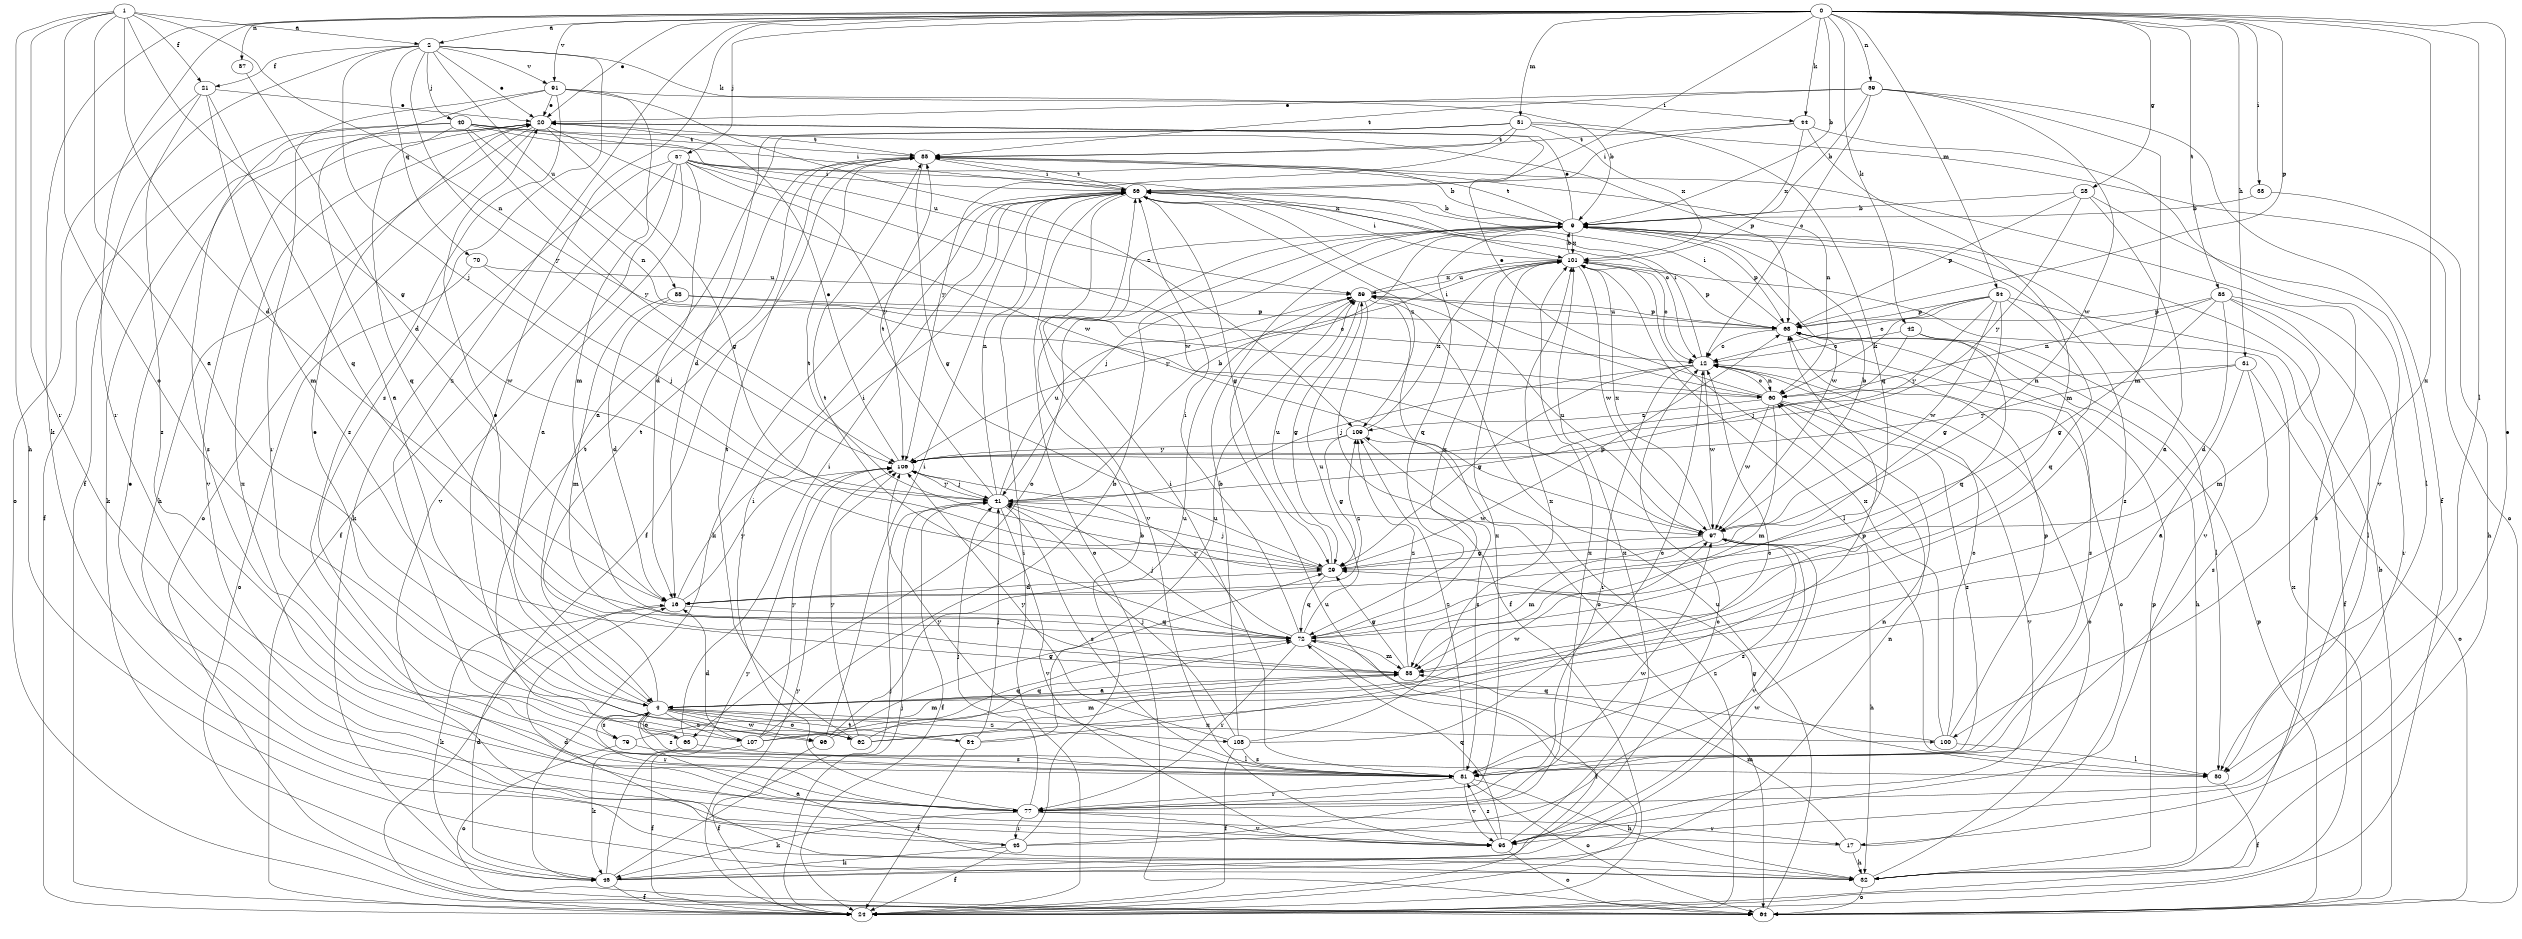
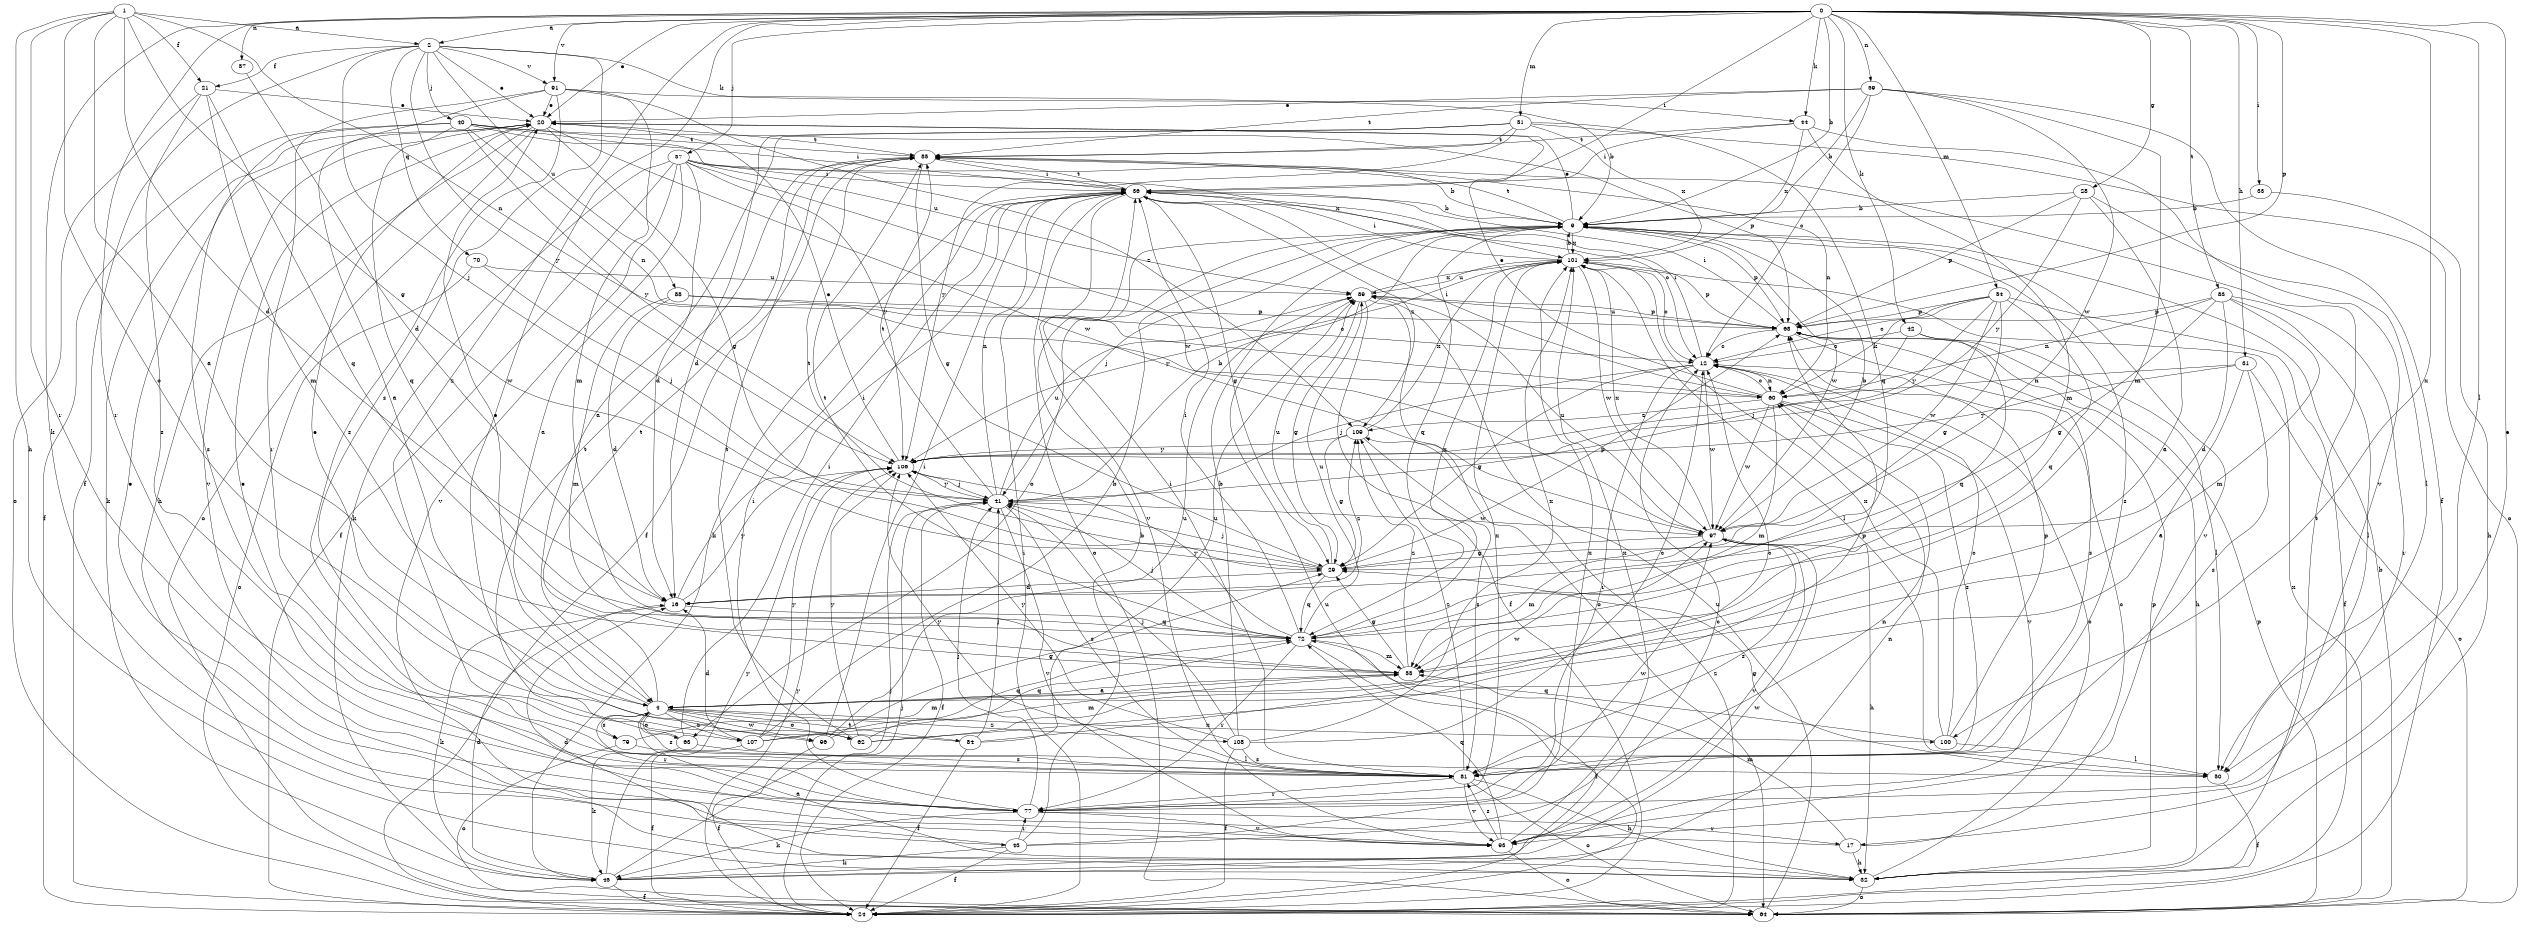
  strict digraph {
    0
    2
    9
    17
    20
    28
    31
    33
    36
    37
    42
    43
    44
    50
    51
    54
    57
    59
    68
    77
    83
    91
    96
    100
    107
    21
    24
    40
    41
    70
    79
    88
    106
    63
    81
    85
    72
    93
    97
    101
    32
    12
    55
    29
    45
    64
    4
    60
    109
    16
    89
    1
    62
    84
    108
    0 -> 2 [label=a]
    0 -> 9 [label=b]
    0 -> 17 [label=e]
    0 -> 20 [label=e]
    0 -> 28 [label=g]
    0 -> 31 [label=h]
    0 -> 33 [label=i]
    0 -> 36 [label=i]
    0 -> 37 [label=j]
    0 -> 42 [label=k]
    0 -> 43 [label=k]
    0 -> 44 [label=k]
    0 -> 50 [label=l]
    0 -> 51 [label=m]
    0 -> 54 [label=m]
    0 -> 57 [label=n]
    0 -> 59 [label=n]
    0 -> 68 [label=p]
    0 -> 77 [label=r]
    0 -> 83 [label=t]
    0 -> 91 [label=v]
    0 -> 96 [label=w]
    0 -> 100 [label=x]
    0 -> 107 [label=z]
    2 -> 20 [label=e]
    2 -> 44 [label=k]
    2 -> 91 [label=v]
    2 -> 21 [label=f]
    2 -> 24 [label=f]
    2 -> 40 [label=j]
    2 -> 41 [label=j]
    2 -> 70 [label=q]
    2 -> 79 [label=s]
    2 -> 88 [label=u]
    2 -> 106 [label=y]
    9 -> 20 [label=e]
    9 -> 68 [label=p]
    9 -> 41 [label=j]
    9 -> 63 [label=o]
    9 -> 81 [label=s]
    9 -> 85 [label=t]
    9 -> 72 [label=q]
    9 -> 93 [label=v]
    9 -> 97 [label=w]
    9 -> 101 [label=x]
-   17 -> 20 [label=x]
+   17 -> 20 [label=e]
    17 -> 32 [label=h]
    17 -> 12 [label=c]
    17 -> 55 [label=m]
    20 -> 85 [label=t]
    20 -> 93 [label=v]
    20 -> 97 [label=w]
    20 -> 32 [label=h]
    20 -> 29 [label=g]
    20 -> 45 [label=k]
    20 -> 64 [label=o]
    28 -> 9 [label=b]
    28 -> 50 [label=l]
    28 -> 68 [label=p]
    28 -> 106 [label=y]
    28 -> 4 [label=a]
    31 -> 106 [label=y]
    31 -> 81 [label=s]
    31 -> 64 [label=o]
    31 -> 4 [label=a]
    31 -> 60 [label=n]
    33 -> 9 [label=b]
    33 -> 32 [label=h]
    36 -> 9 [label=b]
    36 -> 85 [label=t]
    36 -> 93 [label=v]
    36 -> 12 [label=c]
    36 -> 29 [label=g]
    36 -> 45 [label=k]
    36 -> 64 [label=o]
    36 -> 109 [label=z]
    37 -> 9 [label=b]
    37 -> 36 [label=i]
    37 -> 24 [label=f]
    37 -> 106 [label=y]
    37 -> 93 [label=v]
    37 -> 97 [label=w]
    37 -> 101 [label=x]
    37 -> 45 [label=k]
    37 -> 4 [label=a]
    37 -> 16 [label=d]
    42 -> 50 [label=l]
    42 -> 41 [label=j]
    42 -> 72 [label=q]
    42 -> 12 [label=c]
    43 -> 9 [label=b]
    43 -> 20 [label=e]
-   77 -> 43 [label=r]
+   43 -> 77 [label=r]
    43 -> 24 [label=f]
    43 -> 101 [label=x]
    43 -> 45 [label=k]
    43 -> 60 [label=n]
    44 -> 36 [label=i]
    44 -> 85 [label=t]
    44 -> 93 [label=v]
    44 -> 101 [label=x]
    44 -> 55 [label=m]
    50 -> 24 [label=f]
    50 -> 29 [label=g]
    51 -> 106 [label=y]
    51 -> 85 [label=t]
    51 -> 72 [label=q]
    51 -> 101 [label=x]
    51 -> 64 [label=o]
    51 -> 4 [label=a]
    51 -> 16 [label=d]
    54 -> 68 [label=p]
    54 -> 24 [label=f]
    54 -> 106 [label=y]
    54 -> 72 [label=q]
    54 -> 97 [label=w]
    54 -> 12 [label=c]
    54 -> 29 [label=g]
    54 -> 60 [label=k]
    57 -> 16 [label=d]
    59 -> 9 [label=b]
    59 -> 20 [label=e]
    59 -> 24 [label=f]
    59 -> 85 [label=t]
    59 -> 97 [label=w]
    59 -> 12 [label=c]
    59 -> 55 [label=m]
    68 -> 36 [label=i]
    68 -> 81 [label=s]
    68 -> 32 [label=h]
    68 -> 12 [label=c]
    68 -> 89 [label=u]
    77 -> 17 [label=r]
    77 -> 36 [label=i]
    77 -> 41 [label=j]
    77 -> 93 [label=v]
    77 -> 97 [label=w]
    77 -> 101 [label=x]
    77 -> 45 [label=k]
    83 -> 50 [label=l]
    83 -> 68 [label=p]
    83 -> 77 [label=r]
    83 -> 55 [label=m]
    83 -> 29 [label=g]
    83 -> 60 [label=n]
    83 -> 16 [label=d]
    91 -> 9 [label=b]
    91 -> 20 [label=e]
    91 -> 77 [label=r]
    91 -> 81 [label=s]
    91 -> 55 [label=m]
    91 -> 4 [label=a]
    91 -> 109 [label=z]
    96 -> 36 [label=i]
    96 -> 24 [label=f]
    96 -> 29 [label=g]
    96 -> 89 [label=u]
    100 -> 50 [label=l]
    100 -> 68 [label=p]
    100 -> 72 [label=q]
    100 -> 101 [label=x]
    100 -> 12 [label=c]
    107 -> 9 [label=b]
    107 -> 24 [label=f]
    107 -> 106 [label=y]
    107 -> 72 [label=q]
    107 -> 55 [label=m]
    107 -> 16 [label=d]
    21 -> 20 [label=e]
    21 -> 81 [label=s]
    21 -> 72 [label=q]
    21 -> 55 [label=m]
    21 -> 64 [label=o]
    24 -> 36 [label=i]
    24 -> 41 [label=j]
    24 -> 106 [label=y]
    24 -> 109 [label=z]
    24 -> 89 [label=u]
    40 -> 36 [label=i]
    40 -> 68 [label=p]
    40 -> 24 [label=f]
    40 -> 106 [label=y]
    40 -> 81 [label=s]
    40 -> 85 [label=t]
    40 -> 72 [label=q]
    40 -> 60 [label=n]
    40 -> 89 [label=u]
    41 -> 9 [label=b]
    41 -> 36 [label=n]
    41 -> 24 [label=f]
    41 -> 106 [label=y]
    41 -> 81 [label=s]
    41 -> 85 [label=t]
    41 -> 93 [label=v]
    41 -> 97 [label=w]
    41 -> 89 [label=u]
    70 -> 41 [label=j]
    70 -> 64 [label=o]
    70 -> 89 [label=u]
    79 -> 81 [label=s]
    79 -> 55 [label=m]
    79 -> 64 [label=o]
    88 -> 68 [label=p]
    88 -> 12 [label=c]
    88 -> 55 [label=m]
    88 -> 16 [label=d]
    106 -> 20 [label=e]
    106 -> 41 [label=j]
    63 -> 36 [label=i]
    63 -> 50 [label=l]
    63 -> 85 [label=t]
    63 -> 45 [label=k]
    81 -> 36 [label=i]
    81 -> 77 [label=r]
    81 -> 106 [label=y]
    81 -> 93 [label=v]
    81 -> 32 [label=h]
    81 -> 64 [label=o]
    81 -> 109 [label=z]
    85 -> 36 [label=i]
    85 -> 24 [label=f]
    85 -> 29 [label=g]
    85 -> 60 [label=n]
    72 -> 36 [label=i]
    72 -> 77 [label=r]
    72 -> 24 [label=f]
    72 -> 41 [label=j]
    72 -> 106 [label=y]
    72 -> 85 [label=t]
    72 -> 101 [label=x]
    72 -> 55 [label=m]
    72 -> 89 [label=u]
    93 -> 81 [label=s]
    93 -> 72 [label=q]
    93 -> 101 [label=x]
    93 -> 64 [label=o]
    97 -> 9 [label=b]
    97 -> 81 [label=s]
    97 -> 93 [label=v]
    97 -> 101 [label=x]
    97 -> 32 [label=h]
    97 -> 55 [label=m]
    97 -> 29 [label=g]
    97 -> 89 [label=u]
    101 -> 9 [label=b]
    101 -> 36 [label=i]
    101 -> 50 [label=l]
    101 -> 68 [label=p]
    101 -> 106 [label=y]
    101 -> 97 [label=w]
    101 -> 12 [label=c]
    101 -> 89 [label=u]
    32 -> 68 [label=p]
    32 -> 85 [label=t]
    32 -> 12 [label=c]
    32 -> 64 [label=o]
    32 -> 4 [label=a]
    32 -> 16 [label=d]
    12 -> 36 [label=i]
    12 -> 77 [label=r]
    12 -> 41 [label=j]
    12 -> 97 [label=w]
    12 -> 29 [label=g]
    12 -> 60 [label=n]
    55 -> 29 [label=g]
    55 -> 4 [label=a]
    55 -> 109 [label=z]
    29 -> 68 [label=p]
    29 -> 41 [label=j]
    29 -> 85 [label=t]
    29 -> 72 [label=q]
    29 -> 16 [label=d]
    29 -> 89 [label=u]
    45 -> 24 [label=f]
    45 -> 41 [label=j]
    45 -> 106 [label=y]
    45 -> 97 [label=w]
    45 -> 12 [label=c]
    45 -> 60 [label=n]
    45 -> 16 [label=d]
    64 -> 9 [label=b]
    64 -> 68 [label=p]
    64 -> 101 [label=x]
    64 -> 89 [label=u]
    4 -> 20 [label=e]
    4 -> 77 [label=r]
    4 -> 96 [label=w]
    4 -> 100 [label=x]
    4 -> 107 [label=z]
    4 -> 79 [label=s]
    4 -> 63 [label=o]
    4 -> 81 [label=s]
    4 -> 85 [label=t]
    4 -> 62 [label=o]
    4 -> 84 [label=t]
    4 -> 108 [label=z]
    60 -> 20 [label=e]
    60 -> 36 [label=i]
    60 -> 81 [label=s]
    60 -> 93 [label=v]
    60 -> 97 [label=w]
    60 -> 12 [label=c]
    60 -> 55 [label=m]
    60 -> 109 [label=z]
    109 -> 106 [label=y]
    109 -> 81 [label=s]
    109 -> 101 [label=x]
    109 -> 29 [label=g]
    16 -> 36 [label=i]
    16 -> 106 [label=y]
    16 -> 72 [label=q]
    16 -> 45 [label=k]
    16 -> 109 [label=z]
    89 -> 68 [label=p]
    89 -> 24 [label=f]
    89 -> 101 [label=x]
    89 -> 29 [label=g]
    89 -> 64 [label=o]
    1 -> 2 [label=a]
    1 -> 77 [label=r]
    1 -> 21 [label=f]
    1 -> 32 [label=h]
    1 -> 29 [label=g]
    1 -> 4 [label=a]
    1 -> 60 [label=n]
    1 -> 16 [label=d]
    1 -> 62 [label=o]
    62 -> 68 [label=p]
    62 -> 106 [label=y]
    62 -> 85 [label=t]
    62 -> 72 [label=q]
    62 -> 97 [label=w]
    84 -> 20 [label=e]
    84 -> 24 [label=f]
    84 -> 41 [label=j]
    84 -> 12 [label=c]
    84 -> 89 [label=u]
    108 -> 9 [label=b]
    108 -> 24 [label=f]
    108 -> 41 [label=j]
    108 -> 106 [label=y]
    108 -> 81 [label=s]
    108 -> 101 [label=x]
    108 -> 12 [label=c]
  }
